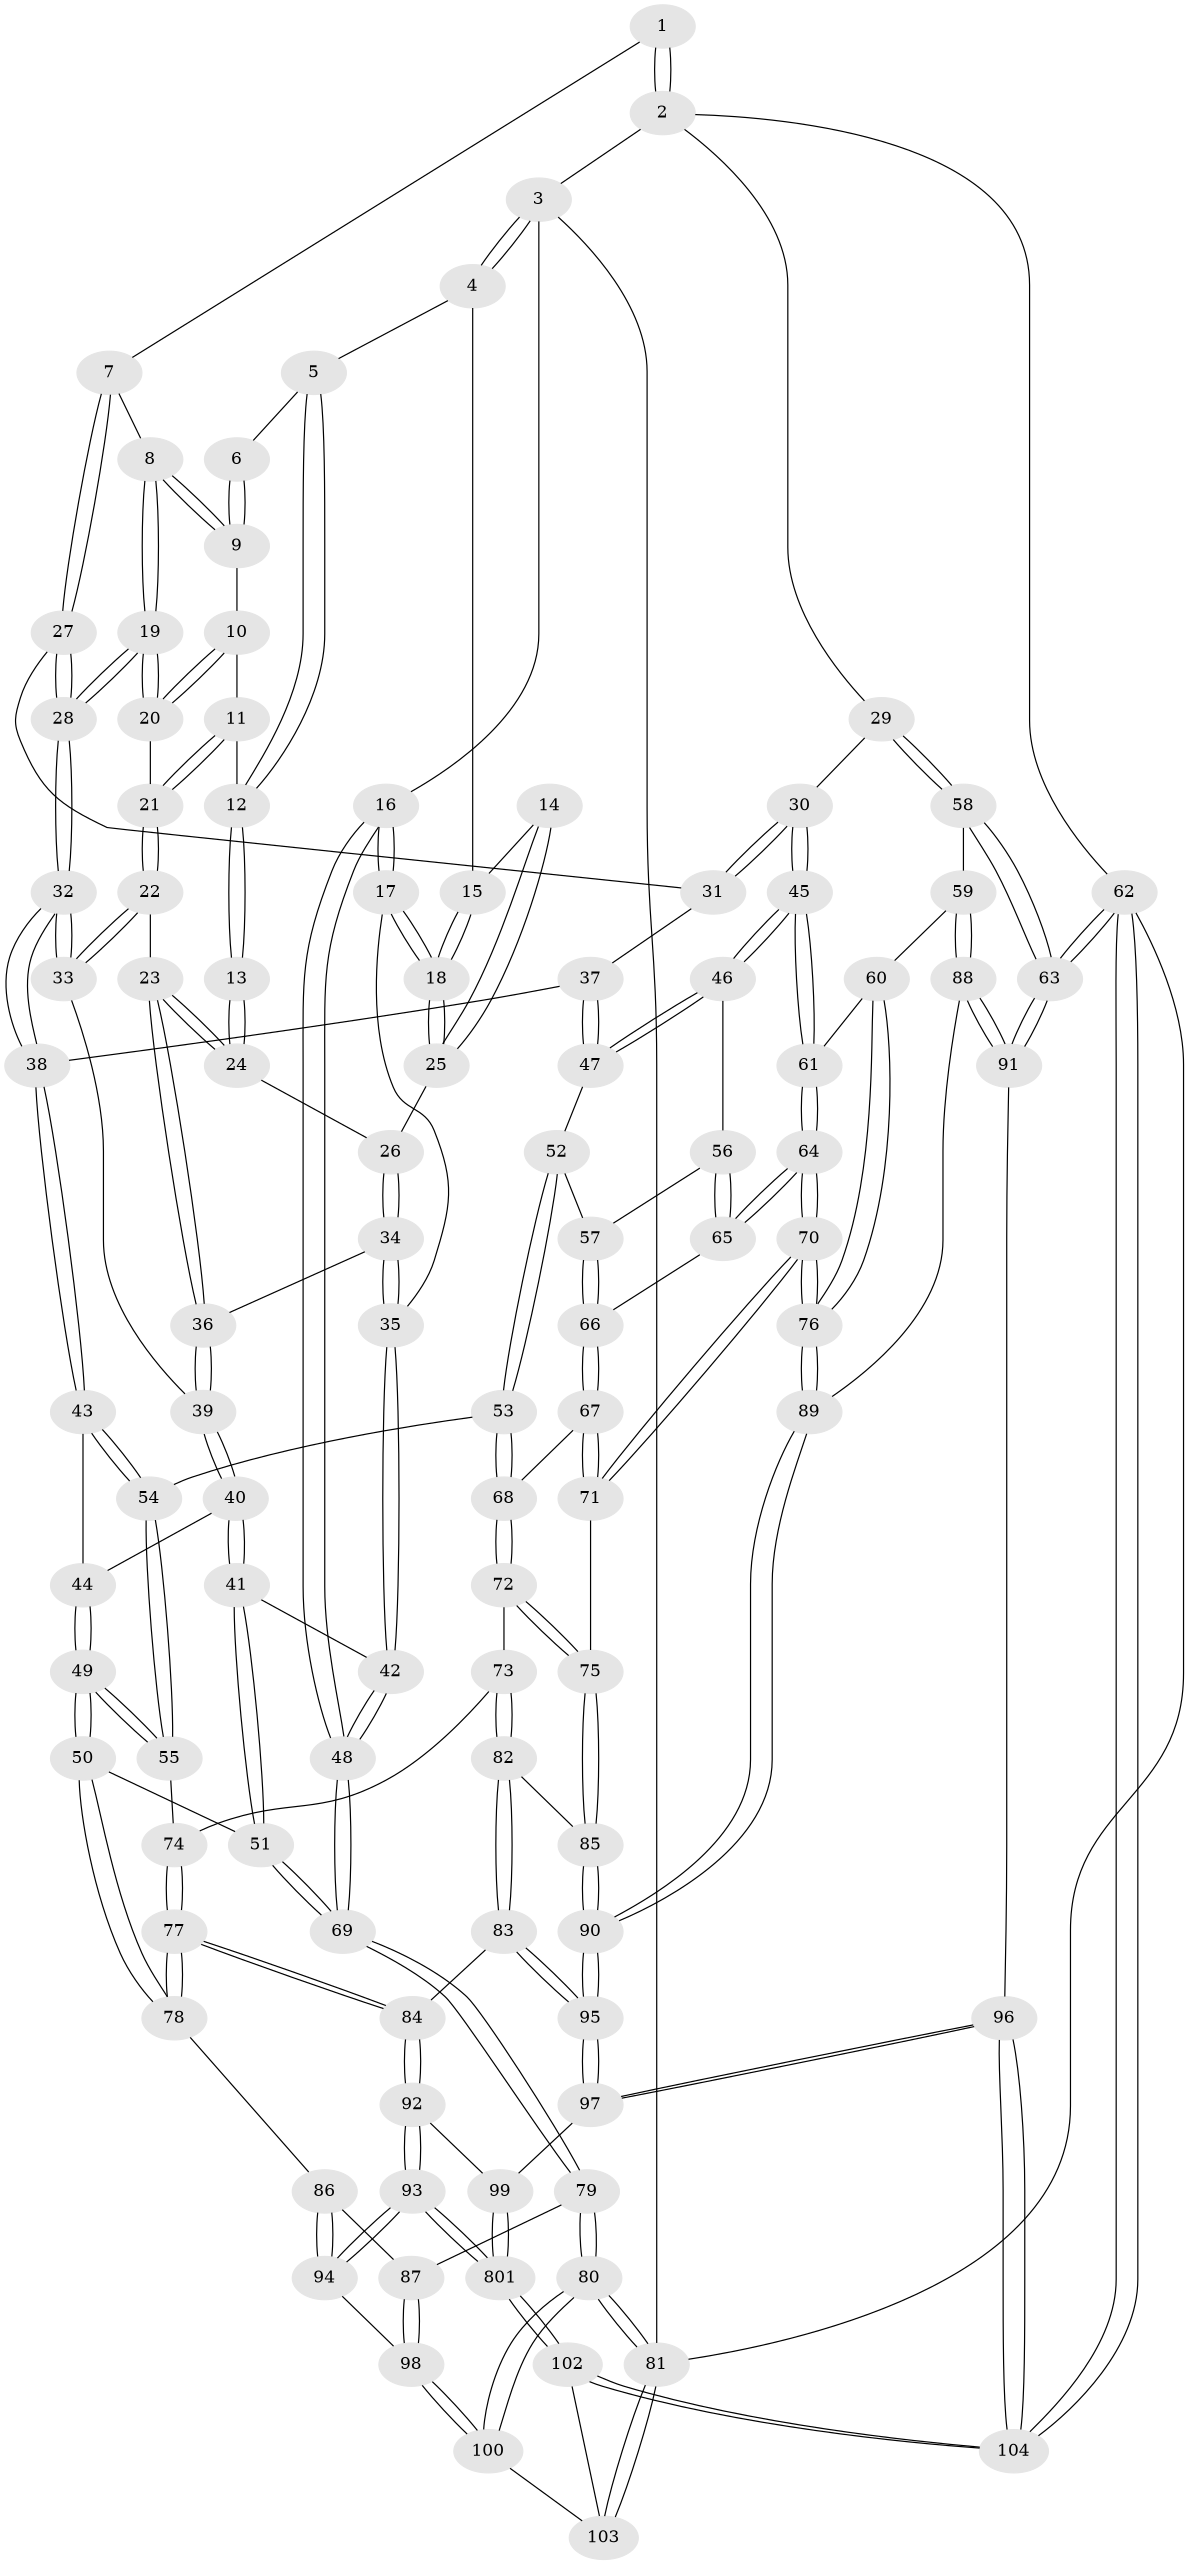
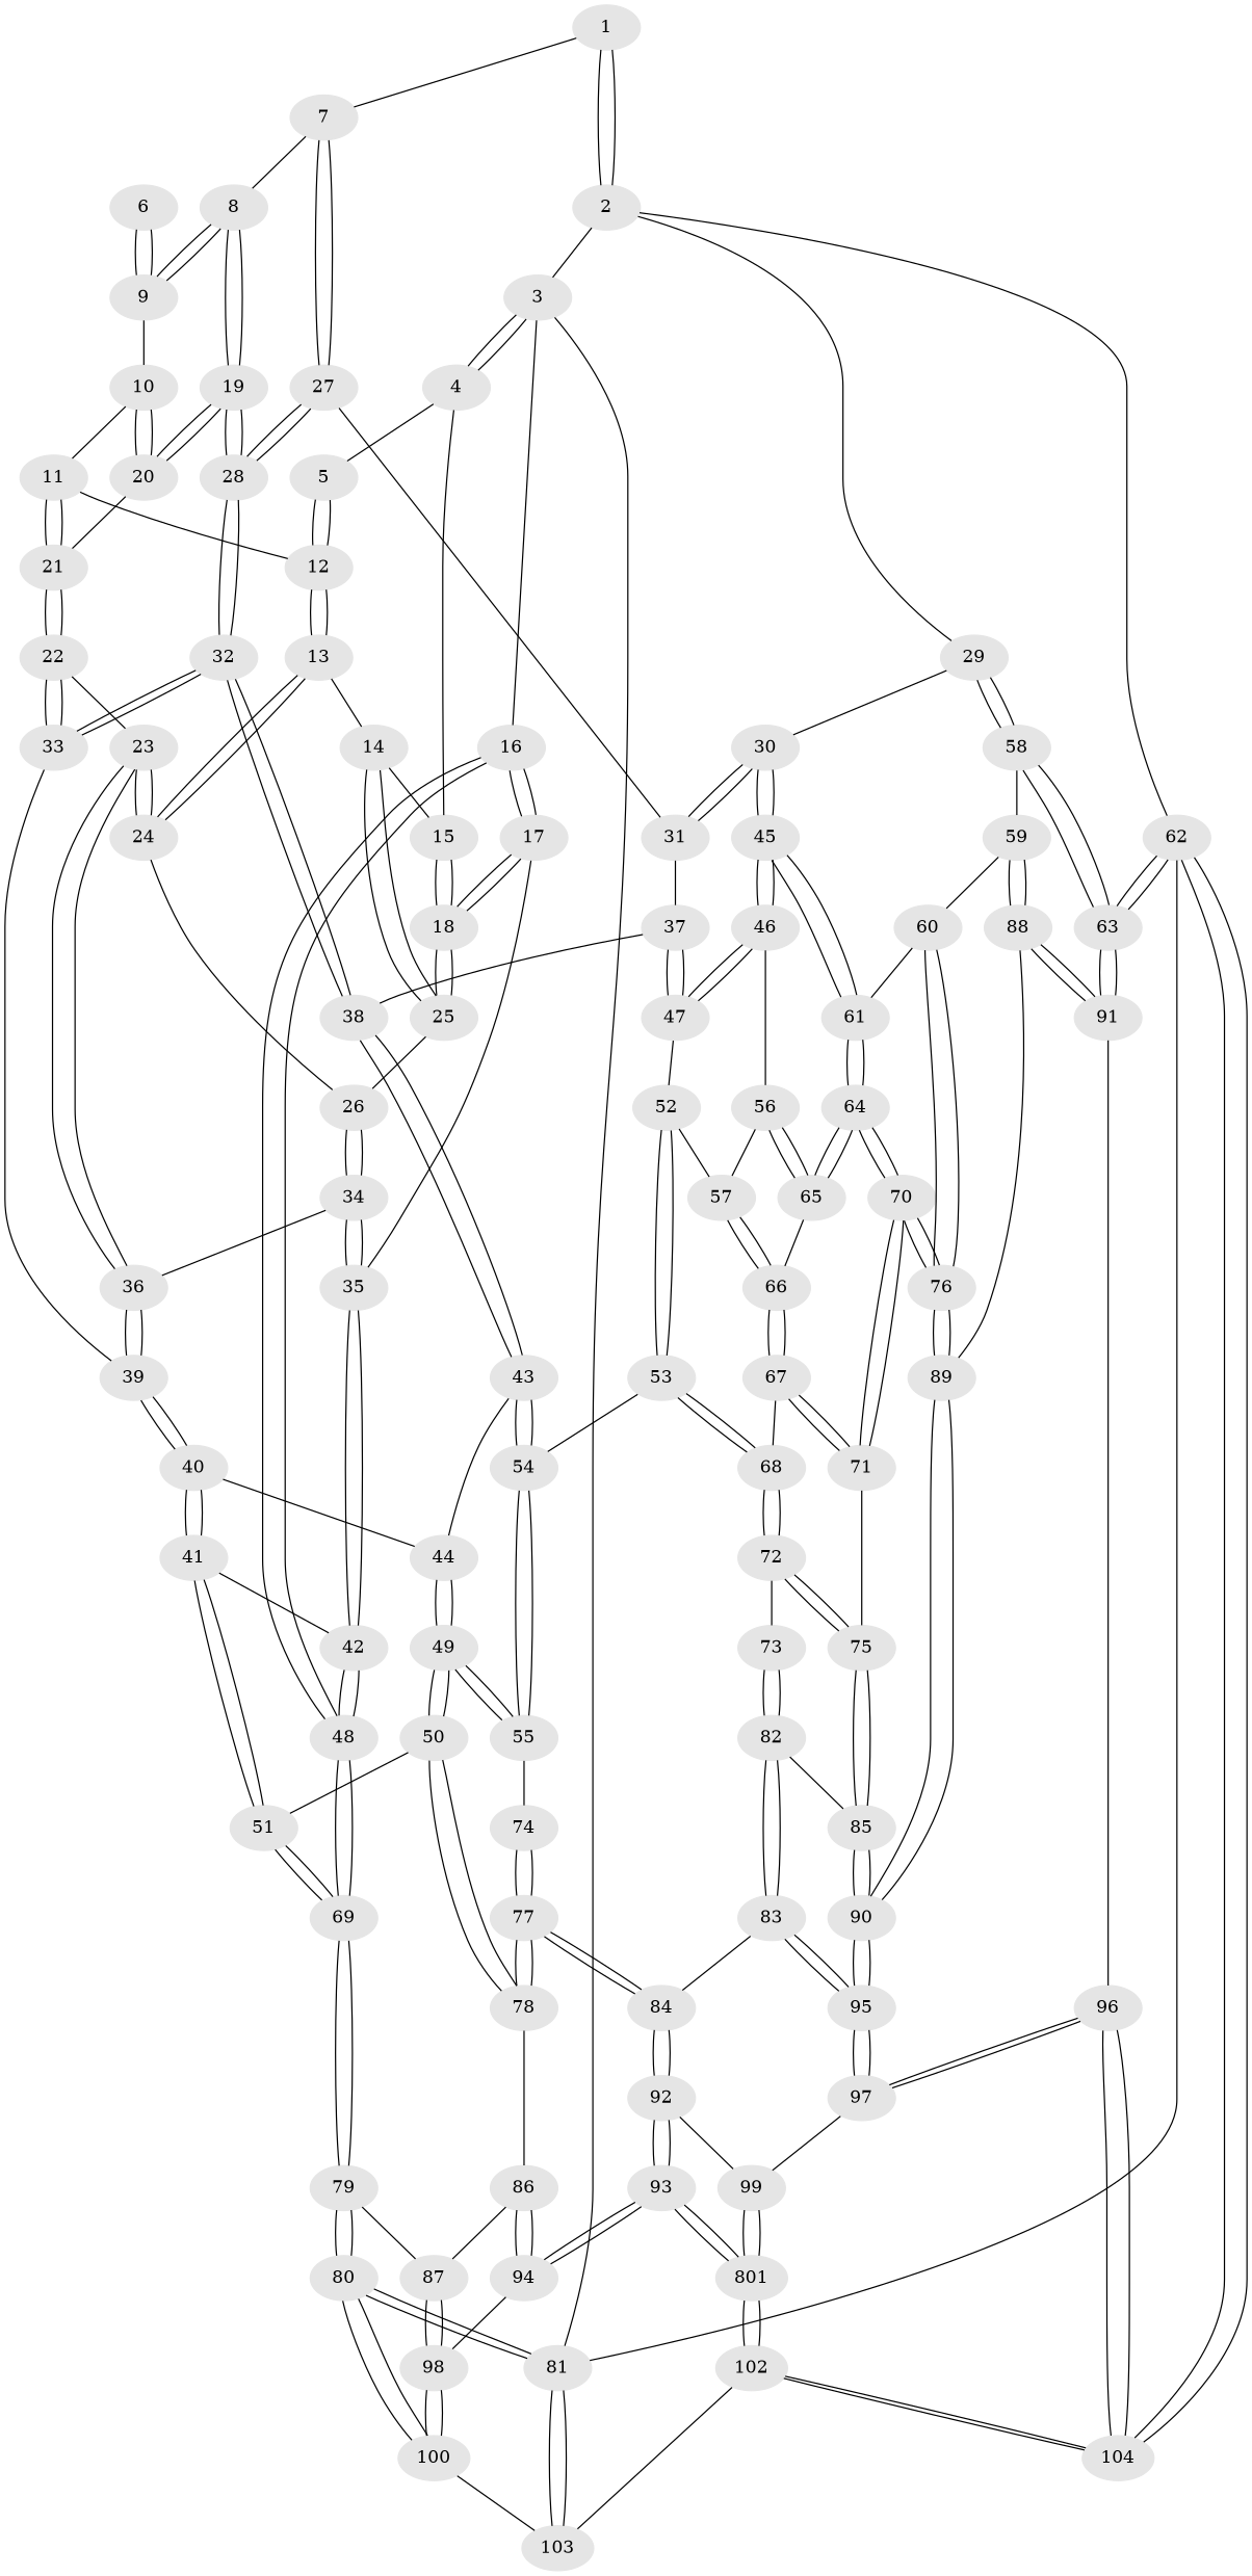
  graph {
    node [color=gray90 style=filled]
    1
    2
    7
    3
    29
    62
    8
    27
    4
    16
    81
    30
    58
    63
    104
    5
    15
    17
    48
    103
    6
    12
    18
    9
    13
    10
    19
    28
    31
    20
    11
    21
    22
    14
    24
    25
    26
    35
    69
    42
    32
    23
    33
    36
    39
    34
    37
    38
    45
    59
    46
    61
    47
    43
    40
    52
    44
    54
    41
    51
    49
    55
    50
    56
    64
    57
    65
    53
    79
    78
    74
    86
    68
    66
    72
    77
    67
    60
    88
    91
    76
    89
    70
    96
    71
    75
    73
    80
    87
    85
    82
    83
    84
    90
    92
    94
    100
    98
    95
    97
    93
    99
    n103 [label=801]
    102
    1 -- 2
    1 -- 2
    1 -- 7
    2 -- 3
    2 -- 29
    2 -- 62
    7 -- 8
    7 -- 27
    7 -- 27
    3 -- 4
    3 -- 4
    3 -- 16
    3 -- 81
    29 -- 30
    29 -- 58
    29 -- 58
    62 -- 81
    62 -- 63
    62 -- 63
    62 -- 104
    62 -- 104
    8 -- 9
    8 -- 9
    8 -- 19
    8 -- 19
    27 -- 28
    27 -- 28
    27 -- 31
    4 -- 5
    4 -- 15
    16 -- 17
    16 -- 17
    16 -- 48
    16 -- 48
    81 -- 103
    81 -- 103
    30 -- 31
    30 -- 31
    30 -- 45
    30 -- 45
    58 -- 63
    58 -- 63
    58 -- 59
    63 -- 91
    63 -- 91
-   5 -- 6
    5 -- 12
    5 -- 12
    15 -- 18
    15 -- 18
    17 -- 18
    17 -- 18
    17 -- 35
    48 -- 69
    48 -- 69
    6 -- 9
    6 -- 9
    12 -- 13
    12 -- 13
    18 -- 25
    18 -- 25
    9 -- 10
+   13 -- 14
    13 -- 24
    13 -- 24
    10 -- 20
    10 -- 20
    10 -- 11
    19 -- 28
    19 -- 28
    19 -- 20
    19 -- 20
    28 -- 32
    28 -- 32
    31 -- 37
    20 -- 21
    11 -- 12
    11 -- 21
    11 -- 21
    21 -- 22
    21 -- 22
    22 -- 23
    22 -- 33
    22 -- 33
    14 -- 15
    14 -- 25
    14 -- 25
    24 -- 26
    25 -- 26
    26 -- 34
    26 -- 34
    35 -- 42
    35 -- 42
    69 -- 79
    69 -- 79
    42 -- 48
    42 -- 48
    32 -- 33
    32 -- 33
    32 -- 38
    32 -- 38
    23 -- 24
    23 -- 24
    23 -- 36
    23 -- 36
    33 -- 39
    36 -- 39
    36 -- 39
    39 -- 40
    39 -- 40
    34 -- 35
    34 -- 35
    34 -- 36
    37 -- 38
    37 -- 47
    37 -- 47
    38 -- 43
    38 -- 43
    45 -- 46
    45 -- 46
    45 -- 61
    45 -- 61
    59 -- 60
    59 -- 88
    59 -- 88
    46 -- 47
    46 -- 47
    46 -- 56
    61 -- 64
    61 -- 64
    47 -- 52
    43 -- 44
    43 -- 54
    43 -- 54
    40 -- 44
    40 -- 41
    40 -- 41
    52 -- 57
    52 -- 53
    52 -- 53
    44 -- 49
    44 -- 49
    54 -- 55
    54 -- 55
    41 -- 42
    41 -- 51
    41 -- 51
    51 -- 69
    51 -- 69
    49 -- 55
    49 -- 55
    49 -- 50
    49 -- 50
    55 -- 74
    50 -- 51
    50 -- 78
    50 -- 78
    56 -- 57
    56 -- 65
    56 -- 65
    64 -- 65
    64 -- 65
    64 -- 70
    64 -- 70
    57 -- 66
    57 -- 66
    65 -- 66
    53 -- 54
    53 -- 68
    53 -- 68
    79 -- 80
    79 -- 80
    79 -- 87
    78 -- 86
    74 -- 77
    74 -- 77
    86 -- 87
    86 -- 94
    86 -- 94
    68 -- 72
    68 -- 72
    66 -- 67
    66 -- 67
    72 -- 75
    72 -- 75
    72 -- 73
    77 -- 78
    77 -- 78
    77 -- 84
    77 -- 84
    67 -- 68
    67 -- 71
    67 -- 71
    60 -- 61
    60 -- 76
    60 -- 76
    88 -- 91
    88 -- 91
    88 -- 89
    91 -- 96
    76 -- 89
    76 -- 89
    89 -- 90
    89 -- 90
    70 -- 76
    70 -- 76
    70 -- 71
    70 -- 71
    96 -- 104
    96 -- 104
    96 -- 97
    96 -- 97
    71 -- 75
    75 -- 85
    75 -- 85
-   73 -- 74
    73 -- 82
    73 -- 82
    80 -- 81
    80 -- 81
    80 -- 100
    80 -- 100
    87 -- 98
    87 -- 98
    85 -- 90
    85 -- 90
    82 -- 85
    82 -- 83
    82 -- 83
    83 -- 84
    83 -- 95
    83 -- 95
    84 -- 92
    84 -- 92
    90 -- 95
    90 -- 95
    92 -- 93
    92 -- 93
    92 -- 99
    94 -- 98
    100 -- 103
    98 -- 100
    98 -- 100
    95 -- 97
    95 -- 97
    97 -- 99
    93 -- 94
    93 -- 94
    93 -- n103
    93 -- n103
    99 -- n103
    99 -- n103
    n103 -- 102
    n103 -- 102
    102 -- 104
    102 -- 104
    102 -- 103
  }
